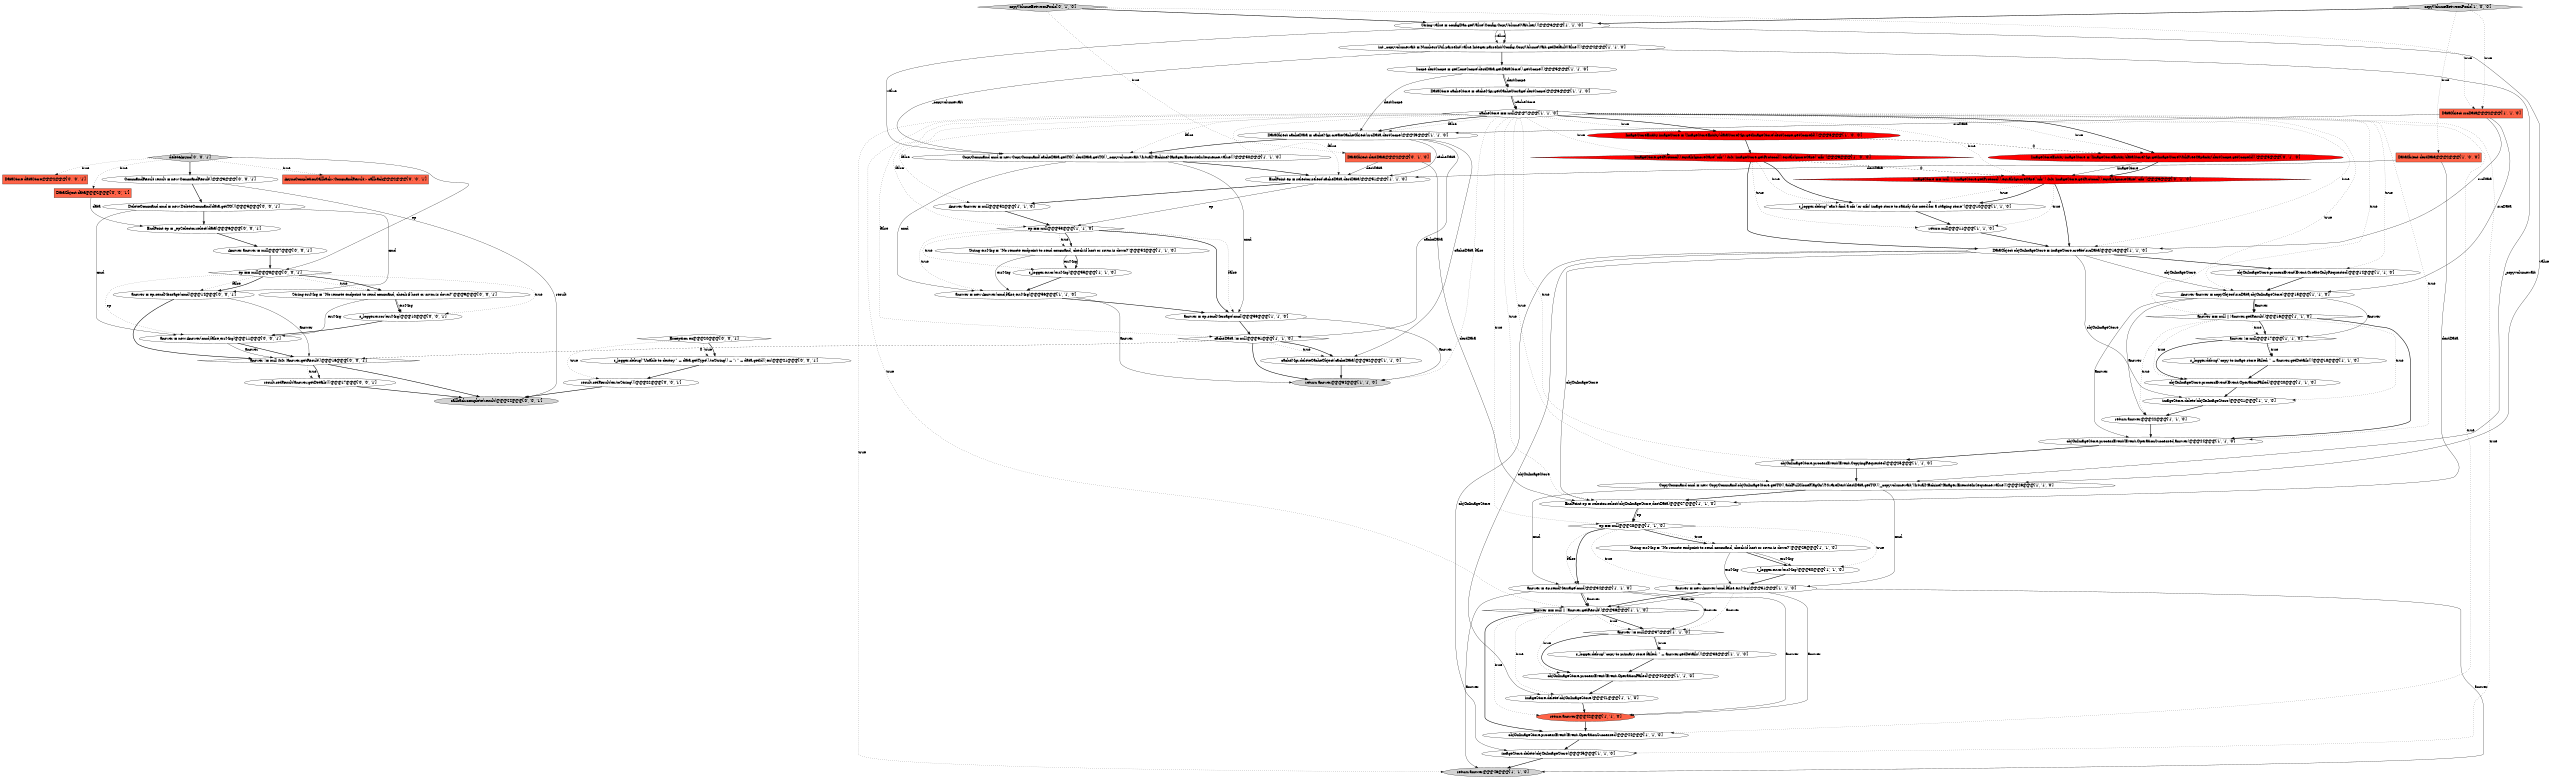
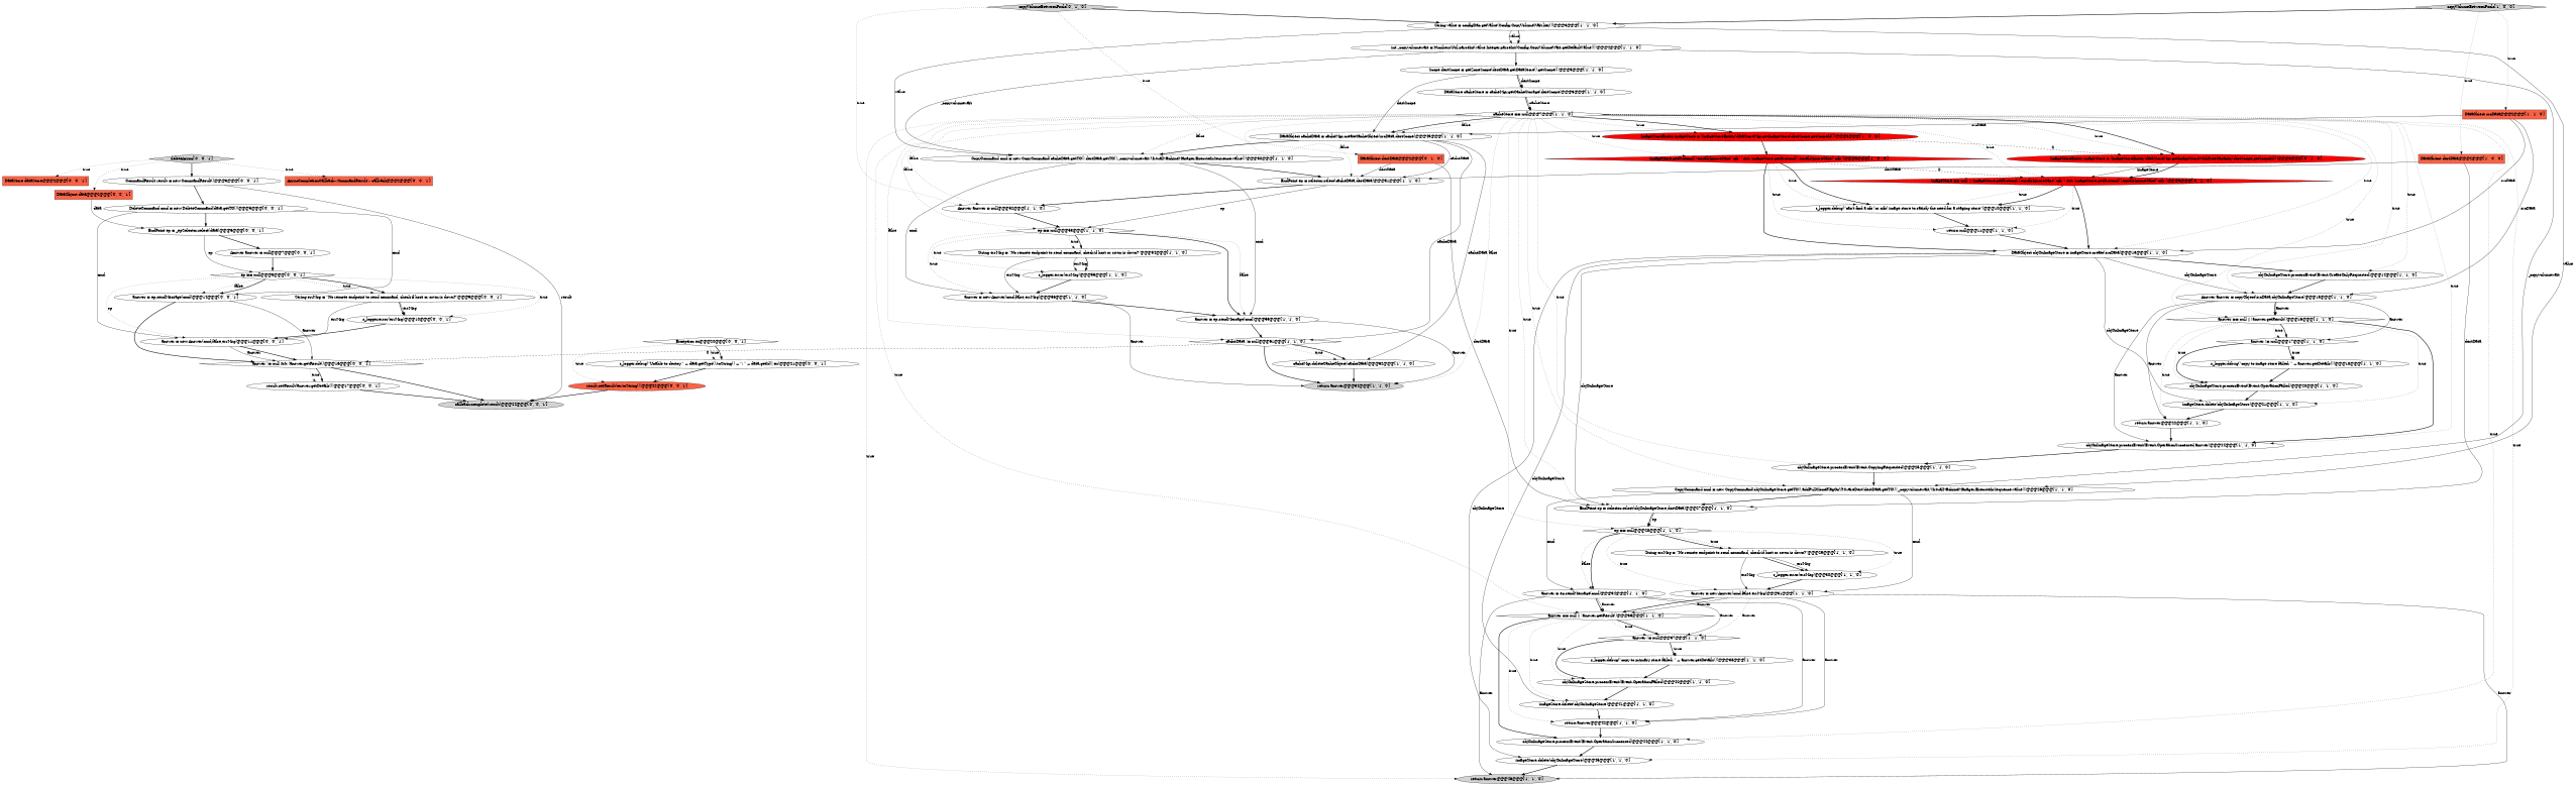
  digraph {
    node [fillcolor=white shape=ellipse style=filled]
    edge [style=bold]
    n1 [label="objOnImageStore.processEvent(Event.OperationFailed)@@@20@@@['1', '1', '0']"]
    n2 [label="imageStore.delete(objOnImageStore)@@@21@@@['1', '1', '0']"]
    n3 [label="return answer@@@22@@@['1', '1', '0']"]
    n4 [label="objOnImageStore.processEvent(Event.CopyingRequested)@@@25@@@['1', '1', '0']"]
    n5 [label="CopyCommand cmd = new CopyCommand(objOnImageStore.getTO(),addFullCloneFlagOnVMwareDest(destData.getTO()),_copyvolumewait,VirtualMachineManager.ExecuteInSequence.value())@@@26@@@['1', '1', '0']"]
    n6 [label="EndPoint ep = selector.select(objOnImageStore,destData)@@@27@@@['1', '1', '0']"]
    n7 [label="answer = new Answer(cmd,false,errMsg)@@@31@@@['1', '1', '0']"]
    n8 [label="answer = ep.sendMessage(cmd)@@@34@@@['1', '1', '0']"]
    n9 [fillcolor=tomato label="AsyncCompletionCallback<CommandResult> callback@@@2@@@['0', '0', '1']" shape=box]
    n10 [label="DeleteCommand cmd = new DeleteCommand(data.getTO())@@@5@@@['0', '0', '1']"]
    n11 [label="answer = new Answer(cmd,false,errMsg)@@@11@@@['0', '0', '1']"]
    n12 [label="answer = ep.sendMessage(cmd)@@@14@@@['0', '0', '1']"]
    n13 [label="EndPoint ep = _epSelector.select(data)@@@6@@@['0', '0', '1']"]
    n14 [label="answer != null && !answer.getResult()@@@16@@@['0', '0', '1']" shape=diamond]
    n15 [label="Answer answer = null@@@7@@@['0', '0', '1']"]
    n16 [label="ep == null@@@8@@@['0', '0', '1']" shape=diamond]
    n17 [label="s_logger.error(errMsg)@@@10@@@['0', '0', '1']"]
    n18 [label="Answer answer = null@@@52@@@['1', '1', '0']"]
    n19 [label="ep == null@@@53@@@['1', '1', '0']" shape=diamond]
    n20 [label="answer = ep.sendMessage(cmd)@@@59@@@['1', '1', '0']"]
    n21 [label="answer = new Answer(cmd,false,errMsg)@@@56@@@['1', '1', '0']"]
    n22 [label="s_logger.error(errMsg)@@@55@@@['1', '1', '0']"]
    n23 [label="String errMsg = \"No remote endpoint to send command, check if host or ssvm is down?\"@@@54@@@['1', '1', '0']"]
    n24 [label="CopyCommand cmd = new CopyCommand(cacheData.getTO(),destData.getTO(),_copyvolumewait,VirtualMachineManager.ExecuteInSequence.value())@@@50@@@['1', '1', '0']"]
    n25 [label="EndPoint ep = selector.select(cacheData,destData)@@@51@@@['1', '1', '0']"]
    n26 [label="cacheData != null@@@61@@@['1', '1', '0']" shape=diamond]
    n27 [fillcolor=lightgray label="return answer@@@64@@@['1', '1', '0']"]
-   n28 [label="result.setResult(ex.toString())@@@22@@@['0', '0', '1']"]
+   n28 [fillcolor=tomato label="result.setResult(ex.toString())@@@22@@@['0', '0', '1']"]
    n29 [fillcolor=lightgray label="callback.complete(result)@@@24@@@['0', '0', '1']"]
    n30 [label="Scope destScope = getZoneScope(destData.getDataStore().getScope())@@@5@@@['1', '1', '0']"]
    n31 [label="DataObject cacheData = cacheMgr.createCacheObject(srcData,destScope)@@@49@@@['1', '1', '0']"]
    n32 [label="DataStore cacheStore = cacheMgr.getCacheStorage(destScope)@@@6@@@['1', '1', '0']"]
    n33 [label="cacheMgr.deleteCacheObject(cacheData)@@@62@@@['1', '1', '0']"]
    n34 [label="cacheStore == null@@@7@@@['1', '1', '0']" shape=diamond]
    n35 [label="int _copyvolumewait = NumbersUtil.parseInt(value,Integer.parseInt(Config.CopyVolumeWait.getDefaultValue()))@@@4@@@['1', '1', '0']"]
    n36 [fillcolor=red label="ImageStoreEntity imageStore = (ImageStoreEntity)dataStoreMgr.getImageStore(destScope.getScopeId())@@@8@@@['1', '0', '0']"]
    n37 [fillcolor=red label="ImageStoreEntity imageStore = (ImageStoreEntity)dataStoreMgr.getImageStoreWithFreeCapacity(destScope.getScopeId())@@@8@@@['0', '1', '0']"]
    n38 [fillcolor=red label="!imageStore.getProtocol().equalsIgnoreCase(\"nfs\") && !imageStore.getProtocol().equalsIgnoreCase(\"cifs\")@@@9@@@['1', '0', '0']" shape=diamond]
    n39 [fillcolor=red label="imageStore == null || !imageStore.getProtocol().equalsIgnoreCase(\"nfs\") && !imageStore.getProtocol().equalsIgnoreCase(\"cifs\")@@@9@@@['0', '1', '0']" shape=diamond]
    n40 [label="DataObject objOnImageStore = imageStore.create(srcData)@@@13@@@['1', '1', '0']"]
    n41 [label="s_logger.debug(\"can't find a nfs (or cifs) image store to satisfy the need for a staging store\")@@@10@@@['1', '1', '0']"]
    n42 [label="return null@@@11@@@['1', '1', '0']"]
    n43 [label="imageStore.delete(objOnImageStore)@@@45@@@['1', '1', '0']"]
    n44 [fillcolor=lightgray label="return answer@@@46@@@['1', '1', '0']"]
    n45 [label="answer == null || !answer.getResult()@@@36@@@['1', '1', '0']" shape=diamond]
    n46 [label="imageStore.delete(objOnImageStore)@@@41@@@['1', '1', '0']"]
    n47 [label="answer != null@@@37@@@['1', '1', '0']" shape=diamond]
    n48 [label="objOnImageStore.processEvent(Event.OperationSuccessed)@@@44@@@['1', '1', '0']"]
-   n49 [fillcolor=tomato label="return answer@@@42@@@['1', '1', '0']"]
+   n49 [label="return answer@@@42@@@['1', '1', '0']"]
    n50 [label="objOnImageStore.processEvent(Event.OperationFailed)@@@40@@@['1', '1', '0']"]
    n51 [label="s_logger.debug(\"copy to primary store failed: \" + answer.getDetails())@@@38@@@['1', '1', '0']"]
    n52 [label="Answer answer = copyObject(srcData,objOnImageStore)@@@15@@@['1', '1', '0']"]
    n53 [label="objOnImageStore.processEvent(Event.OperationSuccessed,answer)@@@24@@@['1', '1', '0']"]
    n54 [label="answer == null || !answer.getResult()@@@16@@@['1', '1', '0']" shape=diamond]
    n55 [label="answer != null@@@17@@@['1', '1', '0']" shape=diamond]
    n56 [label="s_logger.debug(\"copy to image store failed: \" + answer.getDetails())@@@18@@@['1', '1', '0']"]
    n57 [label="result.setResult(answer.getDetails())@@@17@@@['0', '0', '1']"]
    n58 [fillcolor=lightgray label="copyVolumeBetweenPools['1', '0', '0']" shape=diamond]
    n59 [fillcolor=tomato label="DataObject destData@@@2@@@['1', '0', '0']" shape=box]
    n60 [fillcolor=tomato label="DataObject srcData@@@2@@@['1', '1', '0']" shape=box]
    n61 [label="String value = configDao.getValue(Config.CopyVolumeWait.key())@@@3@@@['1', '1', '0']"]
    n62 [label="ep == null@@@28@@@['1', '1', '0']" shape=diamond]
    n63 [label="objOnImageStore.processEvent(Event.CreateOnlyRequested)@@@14@@@['1', '1', '0']"]
    n64 [label="String errMsg = \"No remote endpoint to send command, check if host or ssvm is down?\"@@@9@@@['0', '0', '1']"]
    n65 [label="String errMsg = \"No remote endpoint to send command, check if host or ssvm is down?\"@@@29@@@['1', '1', '0']"]
    n66 [label="s_logger.error(errMsg)@@@30@@@['1', '1', '0']"]
    n67 [fillcolor=lightgray label="copyVolumeBetweenPools['0', '1', '0']" shape=diamond]
    n68 [fillcolor=tomato label="DataObject destData@@@2@@@['0', '1', '0']" shape=box]
    n69 [fillcolor=lightgray label="deleteAsync['0', '0', '1']" shape=diamond]
    n70 [fillcolor=tomato label="DataStore dataStore@@@2@@@['0', '0', '1']" shape=box]
    n71 [label="CommandResult result = new CommandResult()@@@3@@@['0', '0', '1']"]
    n72 [fillcolor=tomato label="DataObject data@@@2@@@['0', '0', '1']" shape=box]
    n73 [label="s_logger.debug(\"Unable to destoy \" + data.getType().toString() + \": \" + data.getId(),ex)@@@21@@@['0', '0', '1']"]
    n74 [label="Exception ex@@@20@@@['0', '0', '1']" shape=diamond]
    n1 -> n2
    n2 -> n3
    n3 -> n53
    n4 -> n5
    n5 -> n6
    n5 -> n7 [label=cmd style=solid]
    n5 -> n8 [label=cmd style=solid]
    n6 -> n62 [label=ep style=solid]
    n6 -> n62
    n7 -> n44 [label=answer style=solid]
    n7 -> n45 [label=answer style=solid]
    n7 -> n45
    n7 -> n47 [label=answer style=dotted]
    n7 -> n49 [label=answer style=solid]
    n8 -> n44 [label=answer style=solid]
    n8 -> n45
    n8 -> n45 [label=answer style=solid]
    n8 -> n47 [label=answer style=solid]
    n8 -> n49 [label=answer style=solid]
    n10 -> n11 [label=cmd style=solid]
    n10 -> n12 [label=cmd style=solid]
    n10 -> n13
    n11 -> n14
    n11 -> n14 [label=answer style=solid]
    n12 -> n14
    n12 -> n14 [label=answer style=solid]
    n13 -> n15
-   n69 -> n16 [label=ep style=solid]
+   n13 -> n16 [label=ep style=solid]
    n14 -> n29
    n14 -> n57 [label=true style=dotted]
    n14 -> n57
    n15 -> n16
    n16 -> n11 [label=ep style=dotted]
    n16 -> n12 [label=false style=dotted]
    n16 -> n12
    n16 -> n17 [label=true style=dotted]
    n16 -> n64 [label=true style=dotted]
    n16 -> n64
    n17 -> n11
    n18 -> n19
    n19 -> n20
    n19 -> n20 [label=false style=dotted]
    n19 -> n21 [label=true style=dotted]
    n19 -> n22 [label=true style=dotted]
    n19 -> n23 [label=true style=dotted]
    n19 -> n23
    n20 -> n26
    n20 -> n27 [label=answer style=solid]
    n21 -> n20
    n21 -> n27 [label=answer style=solid]
    n22 -> n21
    n23 -> n21 [label=errMsg style=solid]
    n23 -> n22 [label=errMsg style=solid]
    n23 -> n22
    n24 -> n20 [label=cmd style=solid]
    n24 -> n21 [label=cmd style=solid]
    n24 -> n25
    n25 -> n18
    n25 -> n19 [label=ep style=solid]
    n26 -> n14 [label=0 style=dashed]
    n26 -> n27
    n26 -> n33 [label=true style=dotted]
    n26 -> n33
    n28 -> n29
    n30 -> n31 [label=destScope style=solid]
    n30 -> n32
    n30 -> n32 [label=destScope style=solid]
    n31 -> n24
    n31 -> n25 [label=cacheData style=solid]
    n31 -> n26 [label=cacheData style=solid]
    n31 -> n33 [label=cacheData style=solid]
    n32 -> n34 [label=cacheStore style=solid]
    n32 -> n34
    n33 -> n27
    n34 -> n4 [label=true style=dotted]
    n34 -> n5 [label=true style=dotted]
    n34 -> n6 [label=true style=dotted]
    n34 -> n18 [label=false style=dotted]
    n34 -> n19 [label=false style=dotted]
    n34 -> n24 [label=false style=dotted]
    n34 -> n25 [label=false style=dotted]
    n34 -> n26 [label=false style=dotted]
    n34 -> n27 [label=false style=dotted]
    n34 -> n31 [label=false style=dotted]
    n34 -> n31
    n34 -> n36
    n34 -> n36 [label=true style=dotted]
    n34 -> n37
    n34 -> n37 [label=true style=dotted]
    n34 -> n38 [label=true style=dotted]
    n34 -> n39 [label=true style=dotted]
    n34 -> n40 [label=true style=dotted]
    n34 -> n43 [label=true style=dotted]
    n34 -> n44 [label=true style=dotted]
    n34 -> n45 [label=true style=dotted]
    n34 -> n48 [label=true style=dotted]
    n34 -> n52 [label=true style=dotted]
    n34 -> n53 [label=true style=dotted]
    n34 -> n54 [label=true style=dotted]
    n34 -> n62 [label=true style=dotted]
    n34 -> n63 [label=true style=dotted]
    n35 -> n5 [label=_copyvolumewait style=solid]
    n35 -> n24 [label=_copyvolumewait style=solid]
    n35 -> n30
    n36 -> n37 [label=0 style=dashed]
    n36 -> n38
    n37 -> n39 [label=imageStore style=solid]
    n37 -> n39
    n38 -> n39 [label=0 style=dashed]
    n38 -> n40
    n38 -> n41
    n38 -> n41 [label=true style=dotted]
    n38 -> n42 [label=true style=dotted]
    n39 -> n40
    n39 -> n41 [label=true style=dotted]
    n39 -> n41
    n39 -> n42 [label=true style=dotted]
    n40 -> n2 [label=objOnImageStore style=solid]
    n40 -> n6 [label=objOnImageStore style=solid]
    n40 -> n43 [label=objOnImageStore style=solid]
    n40 -> n46 [label=objOnImageStore style=solid]
    n40 -> n52 [label=objOnImageStore style=solid]
    n40 -> n63
    n41 -> n42
    n42 -> n40
    n43 -> n44
    n45 -> n46 [label=true style=dotted]
    n45 -> n47
    n45 -> n47 [label=true style=dotted]
    n45 -> n48
    n45 -> n49 [label=true style=dotted]
    n45 -> n50 [label=true style=dotted]
    n46 -> n49
    n47 -> n50
    n47 -> n51
    n47 -> n51 [label=true style=dotted]
    n48 -> n43
    n49 -> n48
    n50 -> n46
    n51 -> n50
    n52 -> n3 [label=answer style=solid]
    n52 -> n53 [label=answer style=solid]
    n52 -> n54 [label=answer style=solid]
    n52 -> n54
    n52 -> n55 [label=answer style=solid]
    n53 -> n4
    n54 -> n1 [label=true style=dotted]
    n54 -> n2 [label=true style=dotted]
    n54 -> n3 [label=true style=dotted]
    n54 -> n53
    n54 -> n55
    n54 -> n55 [label=true style=dotted]
    n55 -> n1
    n55 -> n56 [label=true style=dotted]
    n55 -> n56
    n56 -> n1
    n57 -> n29
    n58 -> n59 [label=true style=dotted]
    n58 -> n60 [label=true style=dotted]
    n58 -> n61
    n59 -> n6 [label=destData style=solid]
    n59 -> n25 [label=destData style=solid]
    n60 -> n31 [label=srcData style=solid]
    n60 -> n40 [label=srcData style=solid]
    n60 -> n52 [label=srcData style=solid]
    n61 -> n5 [label=value style=solid]
    n61 -> n24 [label=value style=solid]
    n61 -> n35 [label=value style=solid]
    n61 -> n35
    n62 -> n7 [label=true style=dotted]
    n62 -> n8
    n62 -> n8 [label=false style=dotted]
    n62 -> n65
    n62 -> n65 [label=true style=dotted]
    n62 -> n66 [label=true style=dotted]
    n63 -> n52
    n64 -> n11 [label=errMsg style=solid]
    n64 -> n17 [label=errMsg style=solid]
    n64 -> n17
    n65 -> n7 [label=errMsg style=solid]
    n65 -> n66
    n65 -> n66 [label=errMsg style=solid]
    n66 -> n7
-   n67 -> n60 [label=true style=dotted]
+   n67 -> n18 [label=true style=dotted]
    n67 -> n61
    n67 -> n68 [label=true style=dotted]
    n68 -> n6 [label=destData style=solid]
    n68 -> n25 [label=destData style=solid]
    n69 -> n9 [label=true style=dotted]
    n69 -> n70 [label=true style=dotted]
    n69 -> n71
    n69 -> n72 [label=true style=dotted]
    n71 -> n10
    n71 -> n29 [label=result style=solid]
    n72 -> n13 [label=data style=solid]
    n73 -> n28
    n74 -> n28 [label=true style=dotted]
    n74 -> n73 [label=true style=dotted]
    n74 -> n73
  }
